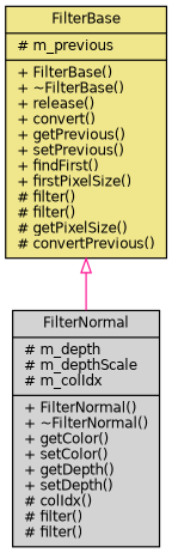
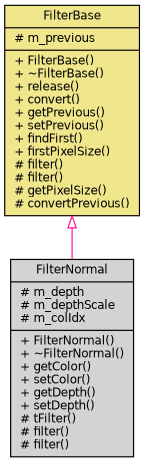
  digraph {
    node [color=black fontname=Helvetica fontsize=10 shape=record style=filled]
-   n1 [fillcolor=lightgrey fontcolor=black height=0.2 label="{FilterNormal\n|# m_depth\l# m_depthScale\l# m_colIdx\l|+ FilterNormal()\l+ ~FilterNormal()\l+ getColor()\l+ setColor()\l+ getDepth()\l+ setDepth()\l# colIdx()\l# filter()\l# filter()\l}" width=0.4]
+   n1 [fillcolor=lightgrey fontcolor=black height=0.2 label="{FilterNormal\n|# m_depth\l# m_depthScale\l# m_colIdx\l|+ FilterNormal()\l+ ~FilterNormal()\l+ getColor()\l+ setColor()\l+ getDepth()\l+ setDepth()\l# tFilter()\l# filter()\l# filter()\l}" width=0.4]
    n2 [fillcolor=khaki height=0.2 label="{FilterBase\n|# m_previous\l|+ FilterBase()\l+ ~FilterBase()\l+ release()\l+ convert()\l+ getPrevious()\l+ setPrevious()\l+ findFirst()\l+ firstPixelSize()\l# filter()\l# filter()\l# getPixelSize()\l# convertPrevious()\l}" width=0.4]
    n2 -> n1 [arrowtail=empty color=deeppink dir=back fontname=Helvetica fontsize=10 labelfontname=Helvetica labelfontsize=10 style=solid]
  }
